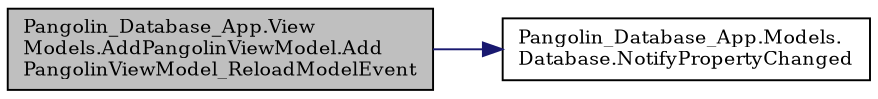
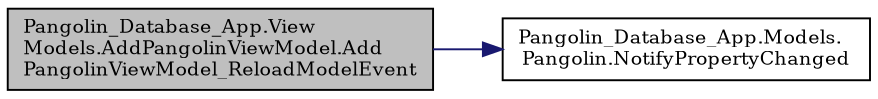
  digraph {
    rankdir=LR
    fontname="DejaVu Serif"
    node [color=black fontname="DejaVu Serif" fontsize=10 shape=record style=filled]
    n1 [fillcolor=grey75 fontcolor=black height=0.2 label="Pangolin_Database_App.View\lModels.AddPangolinViewModel.Add\lPangolinViewModel_ReloadModelEvent" width=0.4]
-   n2 [fillcolor=white height=0.2 label="Pangolin_Database_App.Models.\lDatabase.NotifyPropertyChanged" width=0.4]
+   n2 [fillcolor=white height=0.2 label="Pangolin_Database_App.Models.\lPangolin.NotifyPropertyChanged" width=0.4]
    n1 -> n2 [color=midnightblue fontname="DejaVu Serif" fontsize=10 labelfontname=Helvetica labelfontsize=10 style=solid]
  }
